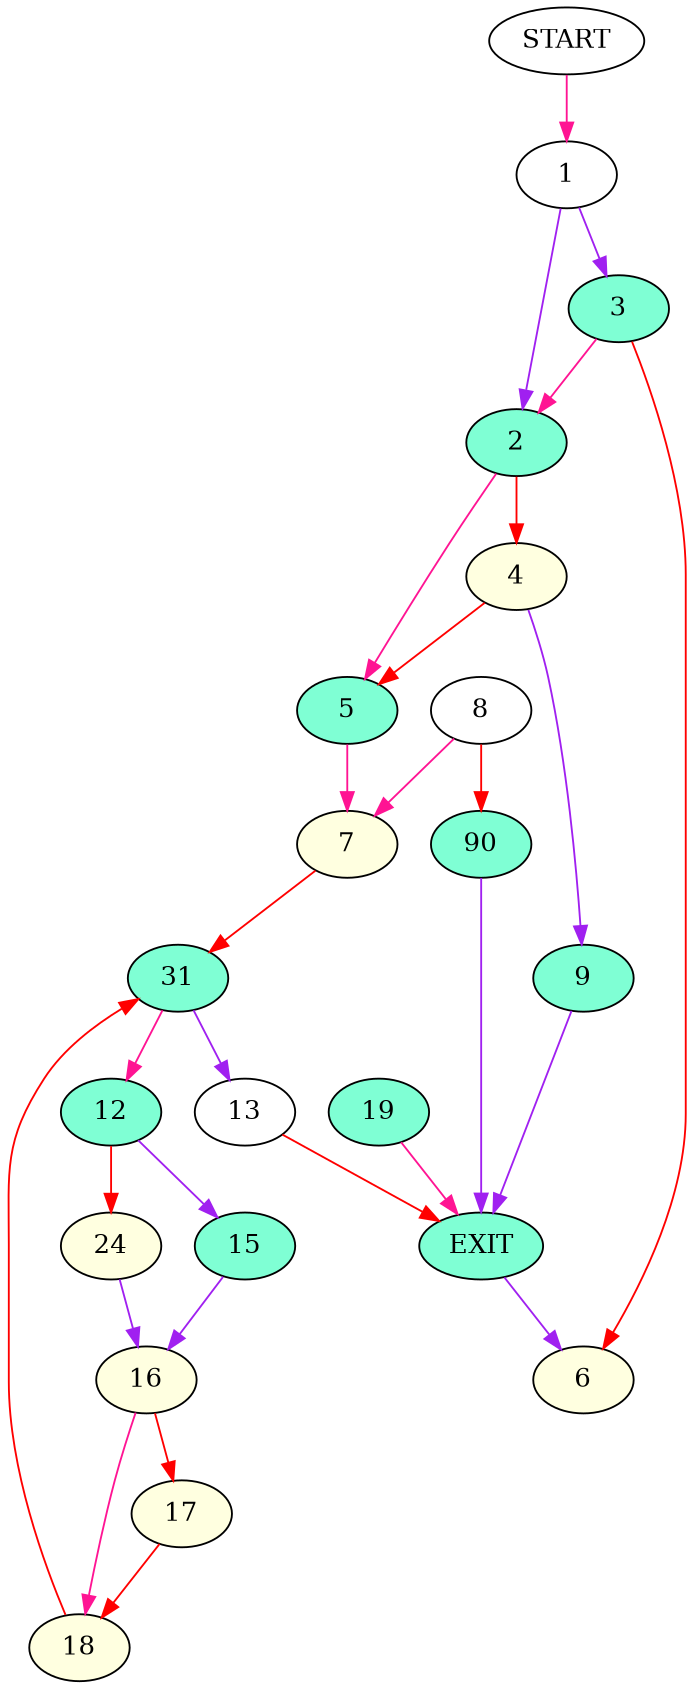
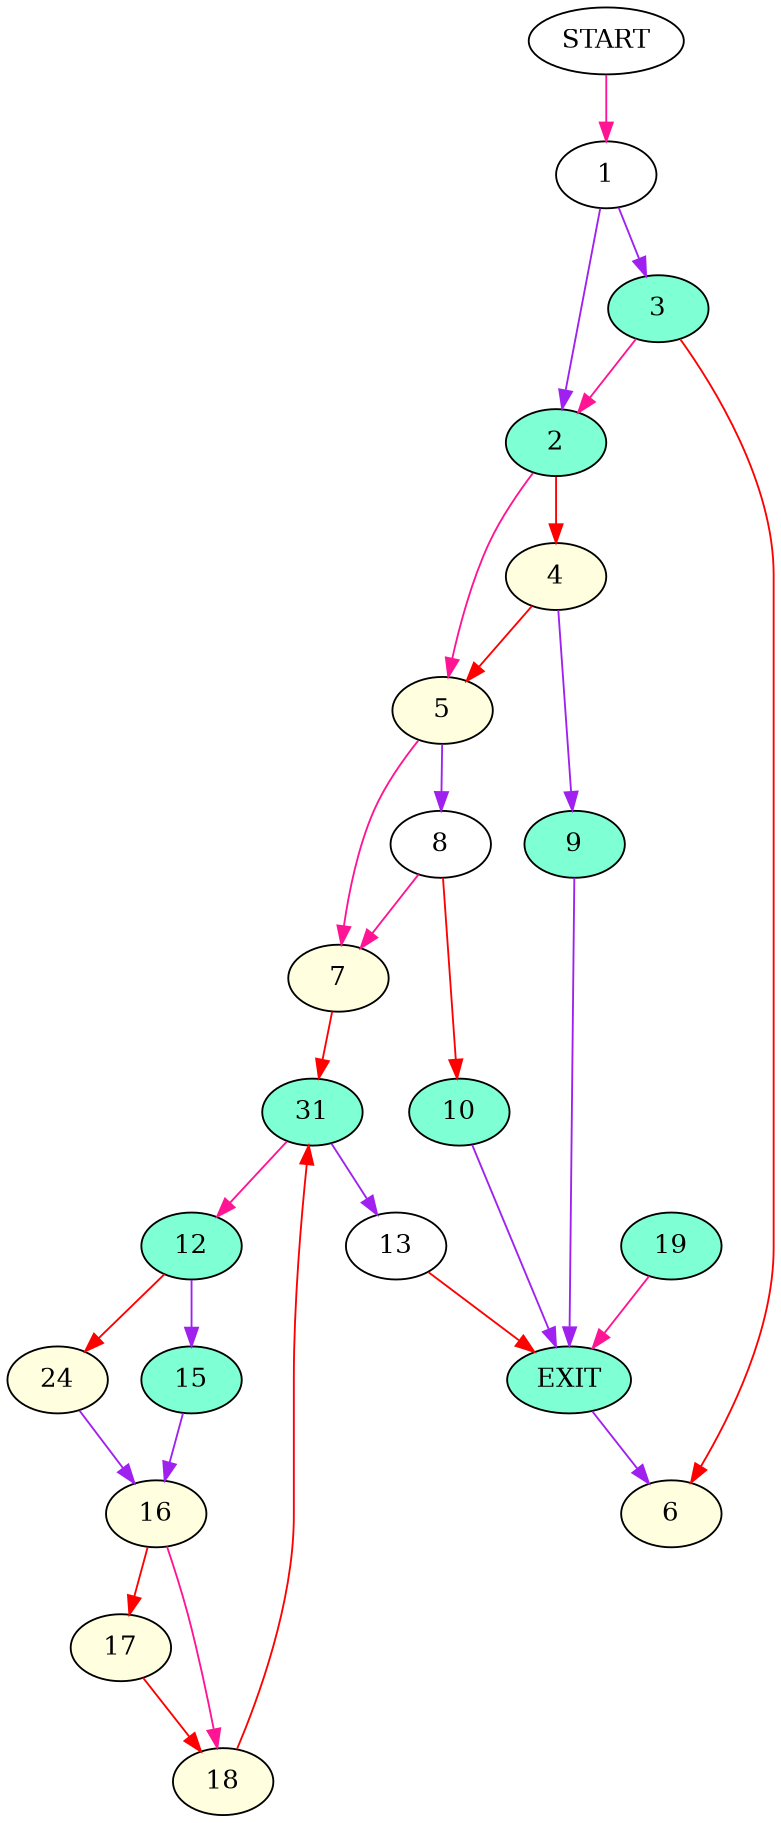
  digraph {
    node [fillcolor=aquamarine style=filled]
    edge [color=purple]
    n1 [fillcolor=white label=START]
    1 [fillcolor=white]
    2
    3
    n5 [label=EXIT]
    6 [fillcolor=lightyellow]
    4 [fillcolor=lightyellow]
-   5
+   5 [fillcolor=lightyellow]
    9
    7 [fillcolor=lightyellow]
    8 [fillcolor=white]
    n12 [label=31]
-   10 [label=90]
+   10
    12
    13 [fillcolor=white]
    n16 [fillcolor=lightyellow label=24]
    15
    16 [fillcolor=lightyellow]
    17 [fillcolor=lightyellow]
    18 [fillcolor=lightyellow]
    19
    n1 -> 1 [color=deeppink]
    1 -> 2
    1 -> 3
    2 -> 4 [color=red]
    2 -> 5 [color=deeppink]
    3 -> 2 [color=deeppink]
    3 -> 6 [color=red]
    n5 -> 6
    4 -> 5 [color=red]
    4 -> 9
    5 -> 7 [color=deeppink]
+   5 -> 8
    9 -> n5
    7 -> n12 [color=red]
    8 -> 7 [color=deeppink]
    8 -> 10 [color=red]
    n12 -> 12 [color=deeppink]
    n12 -> 13
    10 -> n5
    12 -> n16 [color=red]
    12 -> 15
    13 -> n5 [color=red]
    n16 -> 16
    15 -> 16
    16 -> 17 [color=red]
    16 -> 18 [color=deeppink]
    17 -> 18 [color=red]
    18 -> n12 [color=red]
    19 -> n5 [color=deeppink]
  }
